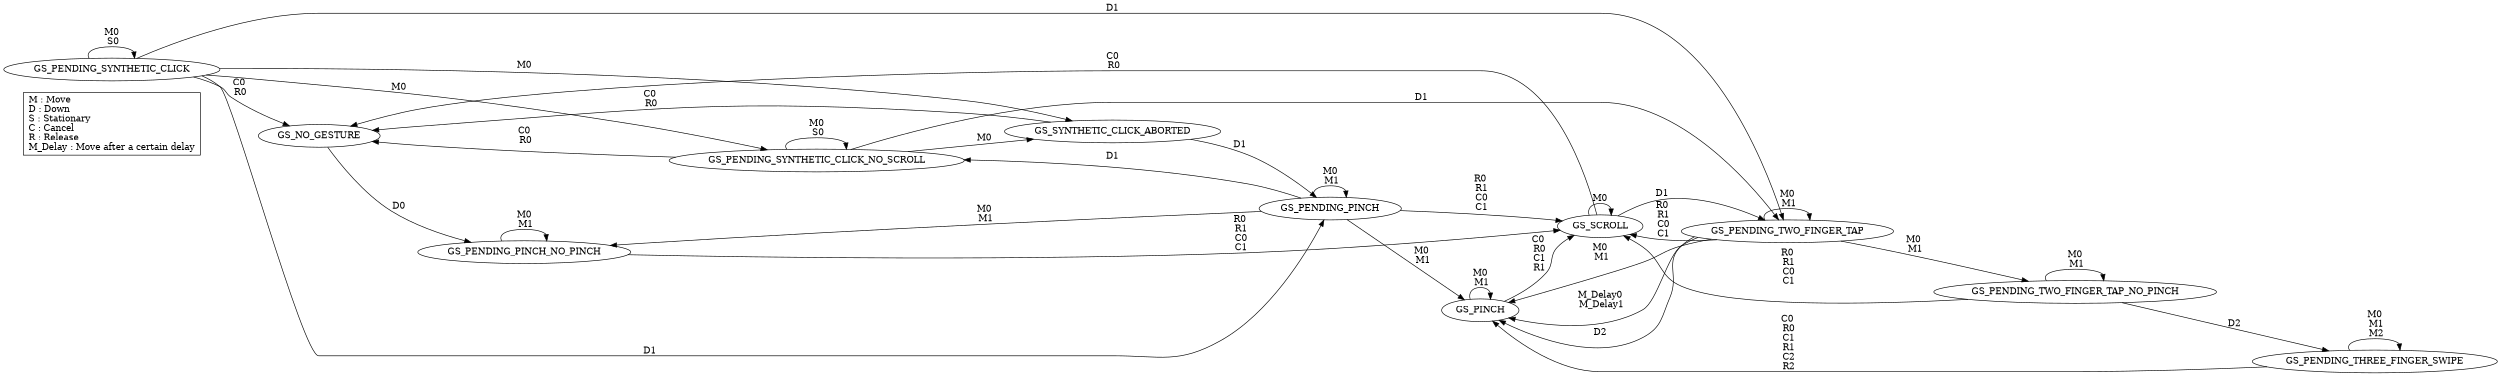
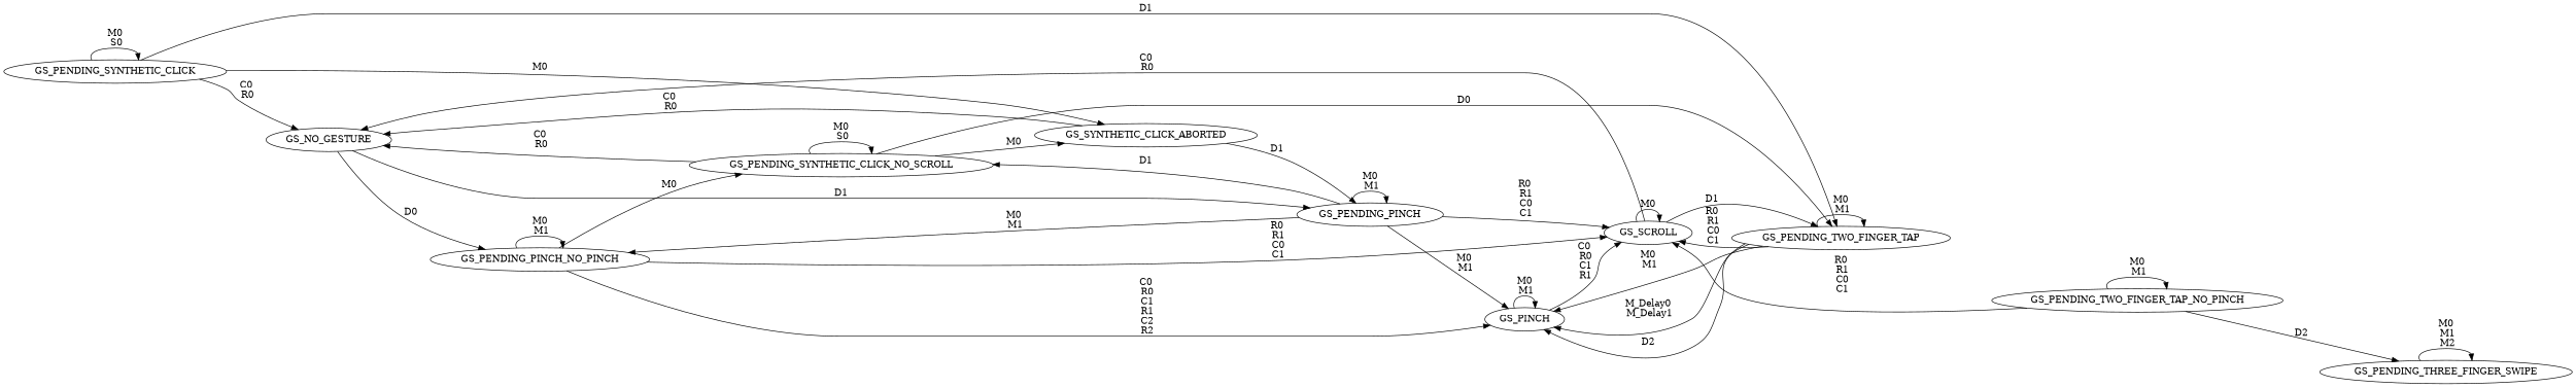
  digraph {
    rankdir=LR
-   n1 [label="{   M : Move          \lD : Down          \lS : Stationary    \lC : Cancel        \lR : Release       \lM_Delay : Move after a certain delay}" shape=record]
    GS_NO_GESTURE
    GS_PENDING_PINCH_NO_PINCH
    GS_PENDING_SYNTHETIC_CLICK
    GS_PENDING_SYNTHETIC_CLICK_NO_SCROLL
    GS_PENDING_TWO_FINGER_TAP
    GS_PENDING_PINCH
    GS_SYNTHETIC_CLICK_ABORTED
    GS_SCROLL
    GS_PINCH
    GS_PENDING_TWO_FINGER_TAP_NO_PINCH
    GS_PENDING_THREE_FINGER_SWIPE
    GS_NO_GESTURE -> GS_PENDING_PINCH_NO_PINCH [label=D0]
    GS_PENDING_PINCH_NO_PINCH -> GS_PENDING_PINCH_NO_PINCH [label="M0\n M1"]
    GS_PENDING_PINCH_NO_PINCH -> GS_SCROLL [label="R0\n R1\n C0\n C1"]
    GS_PENDING_SYNTHETIC_CLICK -> GS_NO_GESTURE [label="C0\n R0"]
    GS_PENDING_SYNTHETIC_CLICK -> GS_PENDING_SYNTHETIC_CLICK [label="M0\n S0"]
-   GS_PENDING_SYNTHETIC_CLICK -> GS_PENDING_SYNTHETIC_CLICK_NO_SCROLL [label=M0]
+   GS_PENDING_PINCH_NO_PINCH -> GS_PENDING_SYNTHETIC_CLICK_NO_SCROLL [label=M0]
    GS_PENDING_SYNTHETIC_CLICK -> GS_PENDING_TWO_FINGER_TAP [label=D1]
-   GS_PENDING_SYNTHETIC_CLICK -> GS_PENDING_PINCH [label=D1]
+   GS_NO_GESTURE -> GS_PENDING_PINCH [label=D1]
    GS_PENDING_SYNTHETIC_CLICK -> GS_SYNTHETIC_CLICK_ABORTED [label=M0]
    GS_PENDING_SYNTHETIC_CLICK_NO_SCROLL -> GS_NO_GESTURE [label="C0\n R0"]
    GS_PENDING_SYNTHETIC_CLICK_NO_SCROLL -> GS_PENDING_SYNTHETIC_CLICK_NO_SCROLL [label="M0\n S0"]
-   GS_PENDING_SYNTHETIC_CLICK_NO_SCROLL -> GS_PENDING_TWO_FINGER_TAP [label=D1]
+   GS_PENDING_SYNTHETIC_CLICK_NO_SCROLL -> GS_PENDING_TWO_FINGER_TAP [label=D0]
    GS_PENDING_SYNTHETIC_CLICK_NO_SCROLL -> GS_SYNTHETIC_CLICK_ABORTED [label=M0]
    GS_PENDING_TWO_FINGER_TAP -> GS_PENDING_TWO_FINGER_TAP [label="M0\n M1"]
    GS_PENDING_TWO_FINGER_TAP -> GS_SCROLL [label="R0\n R1\n C0\n C1"]
    GS_PENDING_TWO_FINGER_TAP -> GS_PINCH [label="M0\n M1"]
    GS_PENDING_TWO_FINGER_TAP -> GS_PINCH [label="M_Delay0\n M_Delay1"]
    GS_PENDING_TWO_FINGER_TAP -> GS_PINCH [label=D2]
-   GS_PENDING_TWO_FINGER_TAP -> GS_PENDING_TWO_FINGER_TAP_NO_PINCH [label="M0\n M1"]
    GS_PENDING_PINCH -> GS_PENDING_PINCH_NO_PINCH [label="M0\n M1"]
    GS_PENDING_PINCH -> GS_PENDING_SYNTHETIC_CLICK_NO_SCROLL [label=D1]
    GS_PENDING_PINCH -> GS_PENDING_PINCH [label="M0\n M1"]
    GS_PENDING_PINCH -> GS_SCROLL [label="R0\n R1\n C0\n C1"]
    GS_PENDING_PINCH -> GS_PINCH [label="M0\n M1"]
    GS_SYNTHETIC_CLICK_ABORTED -> GS_NO_GESTURE [label="C0\n R0"]
    GS_SYNTHETIC_CLICK_ABORTED -> GS_PENDING_PINCH [label=D1]
    GS_SCROLL -> GS_NO_GESTURE [label="C0\n R0\n"]
    GS_SCROLL -> GS_PENDING_TWO_FINGER_TAP [label=D1]
    GS_SCROLL -> GS_SCROLL [label=M0]
    GS_PINCH -> GS_SCROLL [label="C0\n R0\n C1\n R1"]
    GS_PINCH -> GS_PINCH [label="M0\n M1"]
    GS_PENDING_TWO_FINGER_TAP_NO_PINCH -> GS_SCROLL [label="R0\n R1\n C0\n C1"]
    GS_PENDING_TWO_FINGER_TAP_NO_PINCH -> GS_PENDING_TWO_FINGER_TAP_NO_PINCH [label="M0\n M1"]
    GS_PENDING_TWO_FINGER_TAP_NO_PINCH -> GS_PENDING_THREE_FINGER_SWIPE [label=D2]
-   GS_PENDING_THREE_FINGER_SWIPE -> GS_PINCH [label="C0\n R0\n C1\n R1\n C2\n R2"]
+   GS_PENDING_PINCH_NO_PINCH -> GS_PINCH [label="C0\n R0\n C1\n R1\n C2\n R2"]
    GS_PENDING_THREE_FINGER_SWIPE -> GS_PENDING_THREE_FINGER_SWIPE [label="M0\n M1\n M2"]
  }
